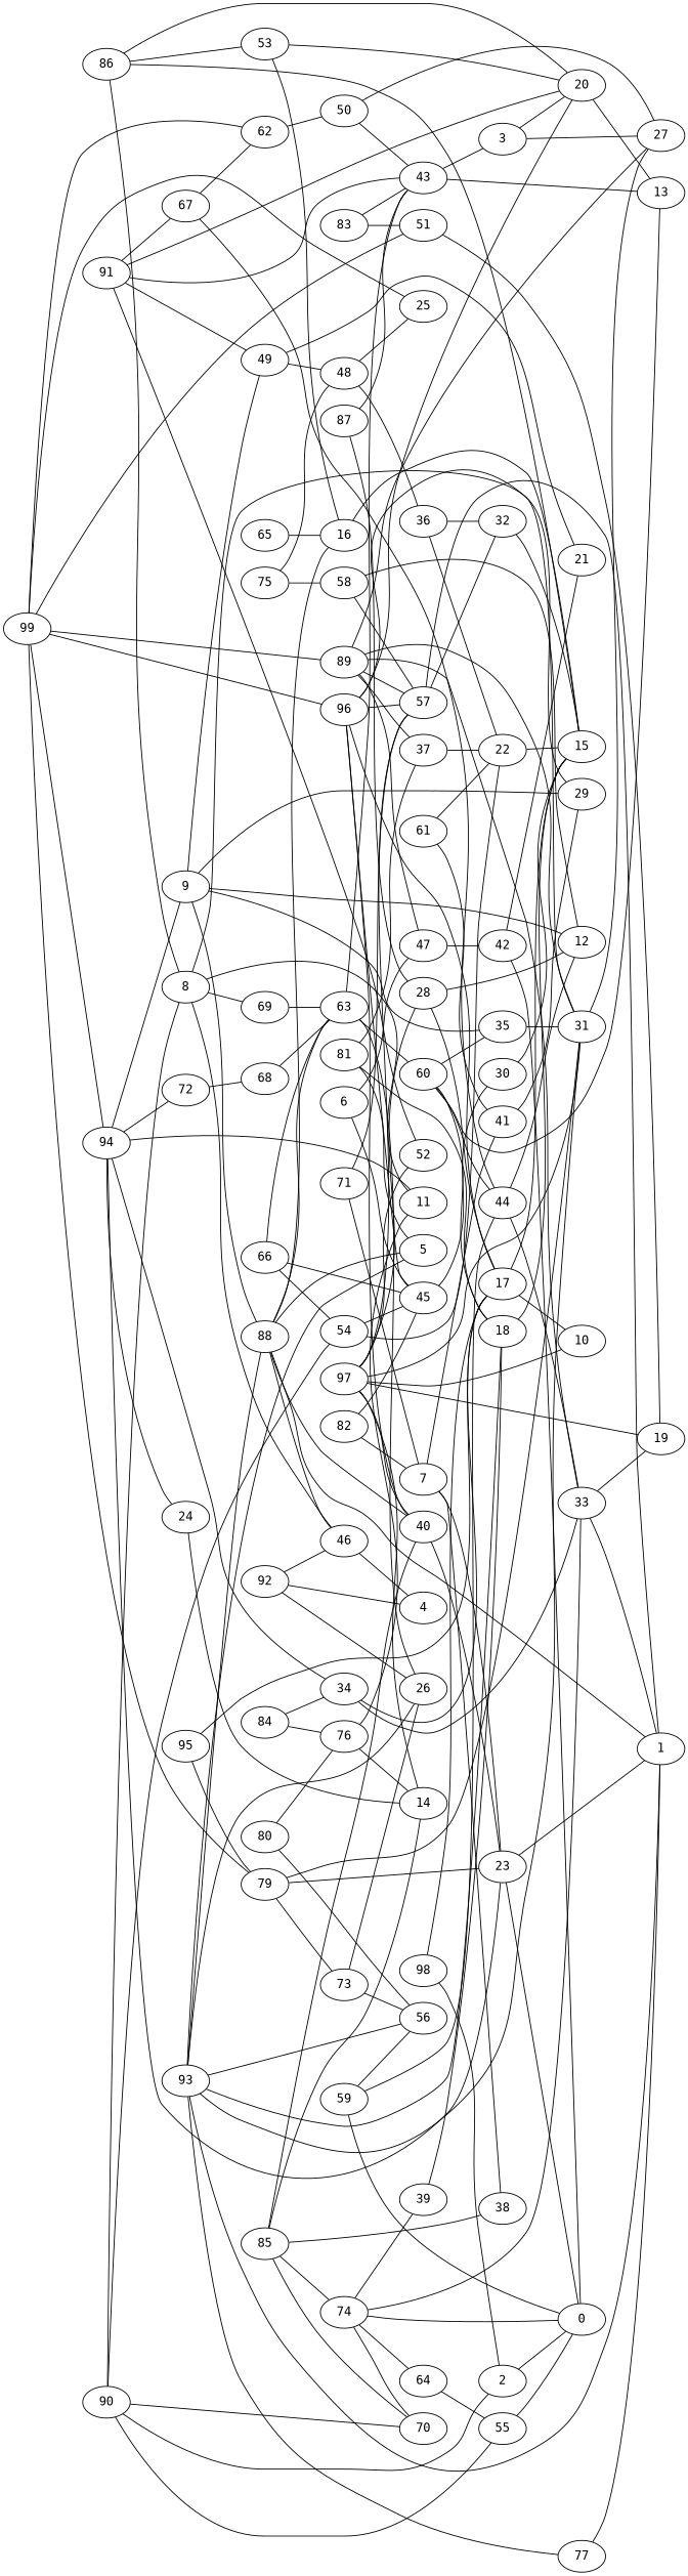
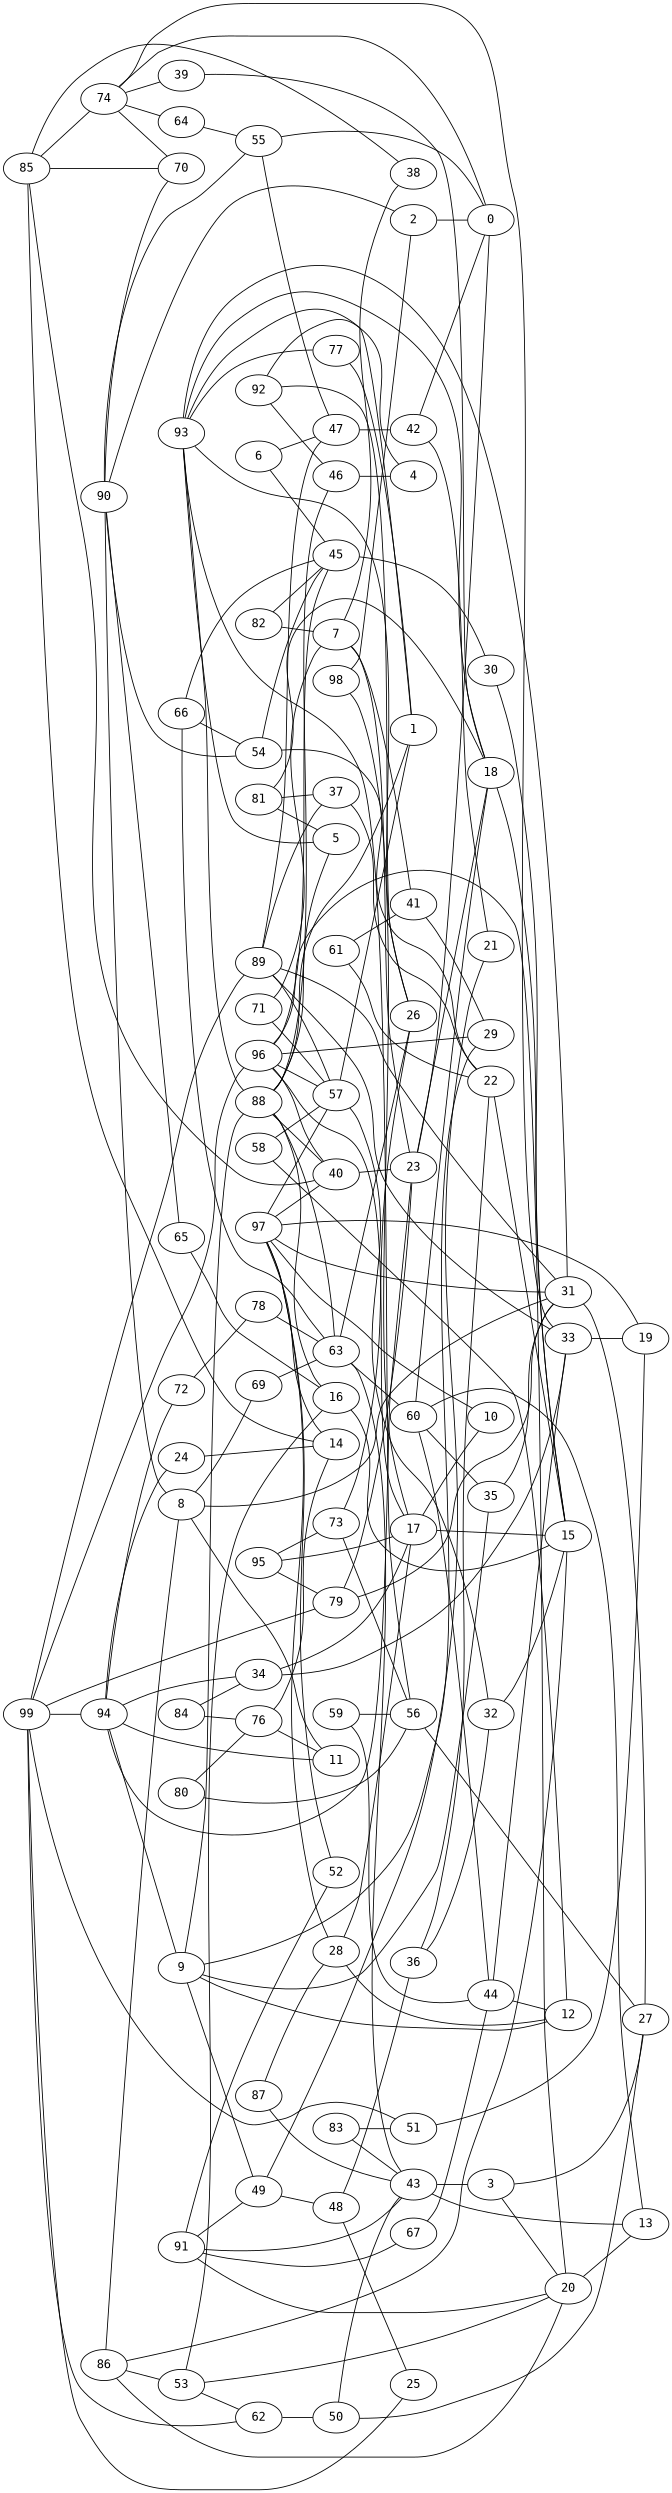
  digraph {
    fontname="DejaVu Sans Mono"
    rankdir=LR
    node [fontname="DejaVu Sans Mono"]
    edge [color=black dir=none fontname="DejaVu Sans Mono"]
    54
    45
    22
    32
    30
    15
    61
    41
    29
    64
    55
    0
    47
    63
    60
    43
    26
    44
    13
    18
    35
    3
    77
    1
    23
    33
    12
    31
    40
    34
    17
    19
    10
    2
    27
    20
    42
    62
    50
    79
    53
    16
    90
    65
    70
    8
    72
    46
    11
    69
-   68
+   68 [label=78]
    86
    59
    56
    67
    49
    48
    21
    36
    25
    39
    73
    88
    5
    4
    7
    38
    85
    74
    14
-   75
    58
    57
    82
    98
    89
    37
    71
    92
    93
    9
    97
    28
    52
    91
    96
    80
    76
    84
    87
    66
    83
    51
    24
    94
    99
    6
    95
    81
    subgraph sub_1 {
      54
      45
      22
      32
      30
      15
      61
      41
      29
      64
      55
      0
      47
      63
      60
      43
      26
      44
      13
      18
      35
      3
      77
      1
      23
      33
      12
      31
      40
      34
      17
      19
      10
      2
      27
      20
      42
      62
      50
      79
      53
      16
      90
      65
      70
      8
      72
      46
      11
      69
      68
      86
      59
      56
      67
      49
      48
      21
      36
      25
      39
      73
      88
      5
      4
      7
      38
      85
      74
      14
-     75
      58
      57
      82
      98
      89
      37
      71
      92
      93
      9
      97
      28
      52
      91
      96
      80
      76
      84
      87
      66
      83
      51
      24
      94
      99
      6
      95
      81
    }
    54 -> 45
    54 -> 22
    45 -> 30
    22 -> 15
    32 -> 15
    30 -> 15
    61 -> 22
    61 -> 41
    41 -> 29
    64 -> 55
    55 -> 0
+   55 -> 47
    47 -> 42
    63 -> 60
    63 -> 43
    63 -> 26
    60 -> 44
    60 -> 13
    60 -> 18
    60 -> 35
    43 -> 13
    43 -> 3
    44 -> 33
    44 -> 12
    18 -> 15
    35 -> 31
    3 -> 27
    3 -> 20
    77 -> 1
    23 -> 0
-   23 -> 1
-   33 -> 1
+   23 -> 18
    33 -> 19
    31 -> 27
    40 -> 23
    34 -> 33
    34 -> 17
    17 -> 15
    17 -> 10
    2 -> 0
    20 -> 13
    42 -> 0
    42 -> 21
    62 -> 50
    50 -> 43
    50 -> 27
    79 -> 23
    79 -> 31
    53 -> 20
    53 -> 16
    16 -> 15
    90 -> 54
    90 -> 55
    90 -> 2
+   90 -> 65
    90 -> 70
    90 -> 8
    65 -> 16
    8 -> 31
-   8 -> 46
    8 -> 11
    8 -> 69
    72 -> 68
    46 -> 4
    69 -> 63
    68 -> 63
    86 -> 15
    86 -> 20
    86 -> 53
    86 -> 8
-   59 -> 0
    59 -> 44
    59 -> 56
    67 -> 44
-   67 -> 62
+   53 -> 62
    49 -> 48
    49 -> 21
    48 -> 36
    48 -> 25
    36 -> 22
    36 -> 32
    39 -> 18
    73 -> 26
    73 -> 56
    88 -> 63
    88 -> 1
    88 -> 40
    88 -> 16
    88 -> 46
    88 -> 5
    7 -> 41
    7 -> 23
    7 -> 38
    85 -> 40
    85 -> 70
    85 -> 38
    85 -> 74
    85 -> 14
    74 -> 64
    74 -> 0
    74 -> 33
    74 -> 70
    74 -> 39
-   75 -> 48
-   75 -> 58
    58 -> 12
    58 -> 57
    57 -> 32
    57 -> 1
    82 -> 45
    82 -> 7
    98 -> 17
    98 -> 2
    89 -> 47
    89 -> 33
    89 -> 31
-   89 -> 27
+   56 -> 27
    89 -> 57
    89 -> 37
    37 -> 22
    71 -> 7
    71 -> 57
    92 -> 26
    92 -> 46
    92 -> 4
    93 -> 26
    93 -> 18
    93 -> 77
    93 -> 1
    93 -> 31
    93 -> 56
    93 -> 88
    93 -> 5
    9 -> 29
    9 -> 35
    9 -> 12
    9 -> 49
    9 -> 88
    97 -> 31
    97 -> 40
    97 -> 19
    97 -> 10
    97 -> 14
    97 -> 57
    97 -> 28
    97 -> 52
    28 -> 12
    28 -> 17
    91 -> 43
    91 -> 20
    91 -> 67
    91 -> 49
    91 -> 52
    96 -> 45
    96 -> 29
    96 -> 40
    96 -> 17
    96 -> 20
    96 -> 57
    80 -> 56
    80 -> 76
    76 -> 11
    76 -> 14
    84 -> 34
    84 -> 76
    87 -> 43
    87 -> 28
    66 -> 54
    66 -> 45
    66 -> 63
    83 -> 43
    83 -> 51
    51 -> 19
    24 -> 14
    94 -> 23
    94 -> 34
    94 -> 72
    94 -> 11
    94 -> 9
    94 -> 24
    99 -> 62
    99 -> 79
    99 -> 25
    99 -> 89
    99 -> 96
    99 -> 51
    99 -> 94
    6 -> 45
    6 -> 47
    95 -> 17
    95 -> 79
-   79 -> 73
+   95 -> 73
    81 -> 18
    81 -> 5
    81 -> 37
  }
